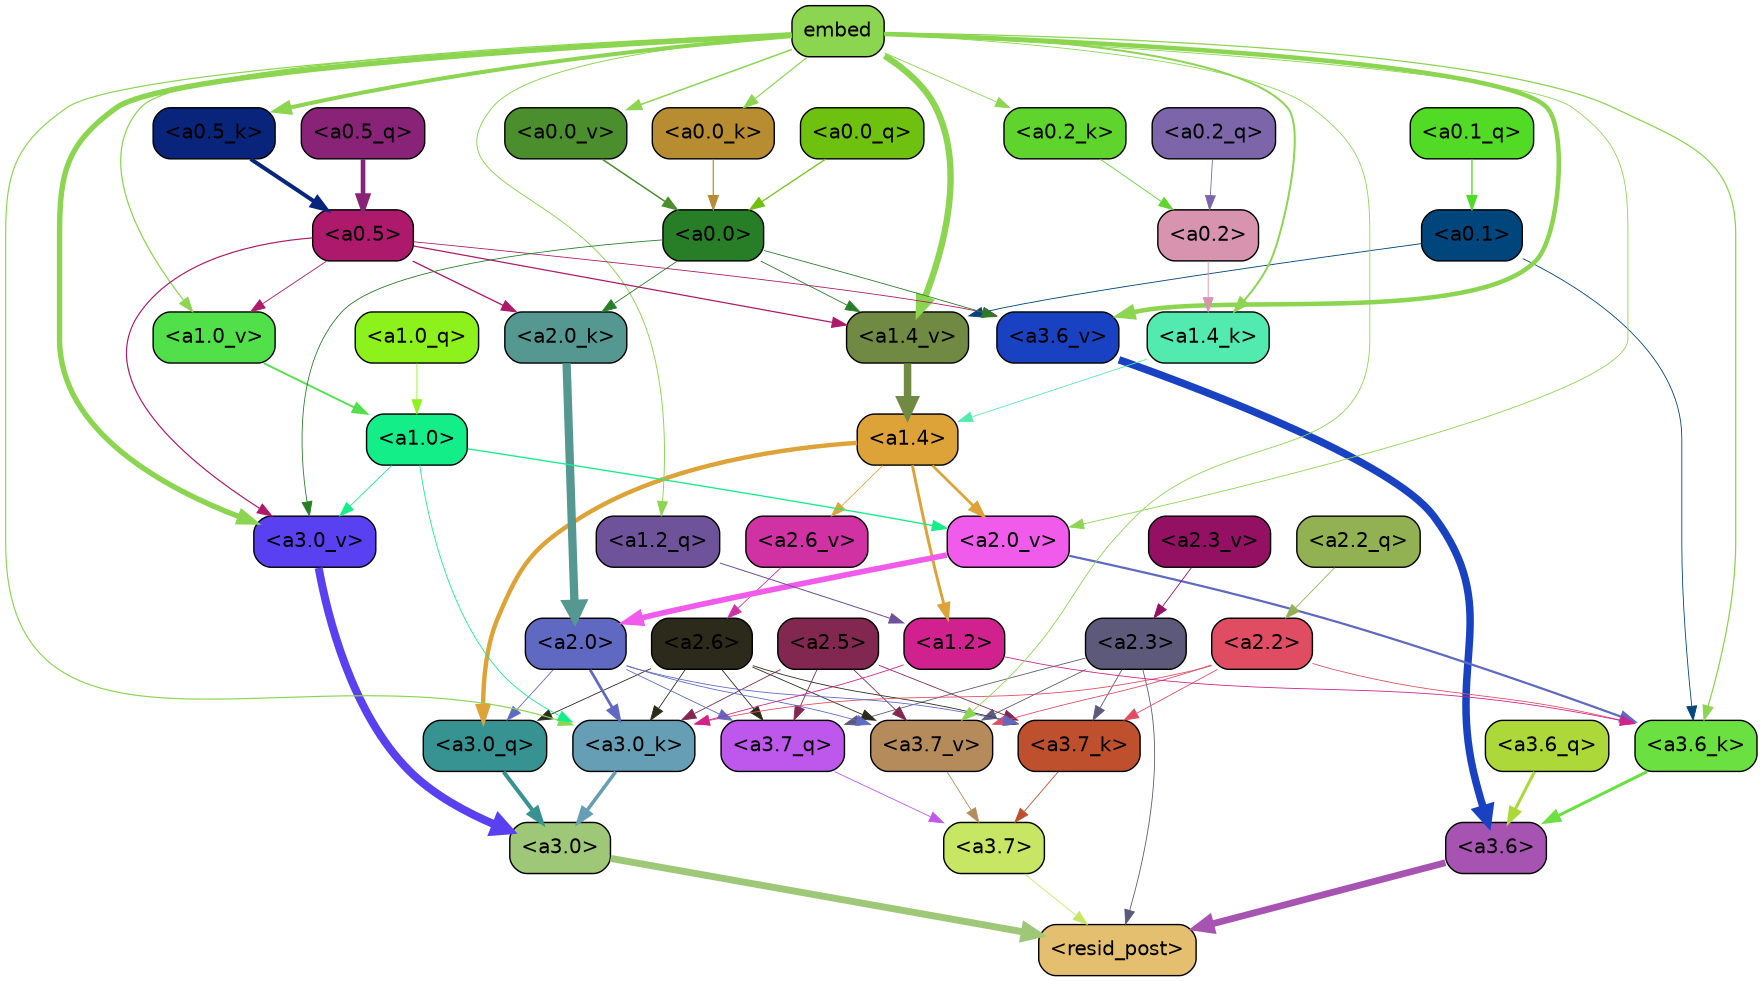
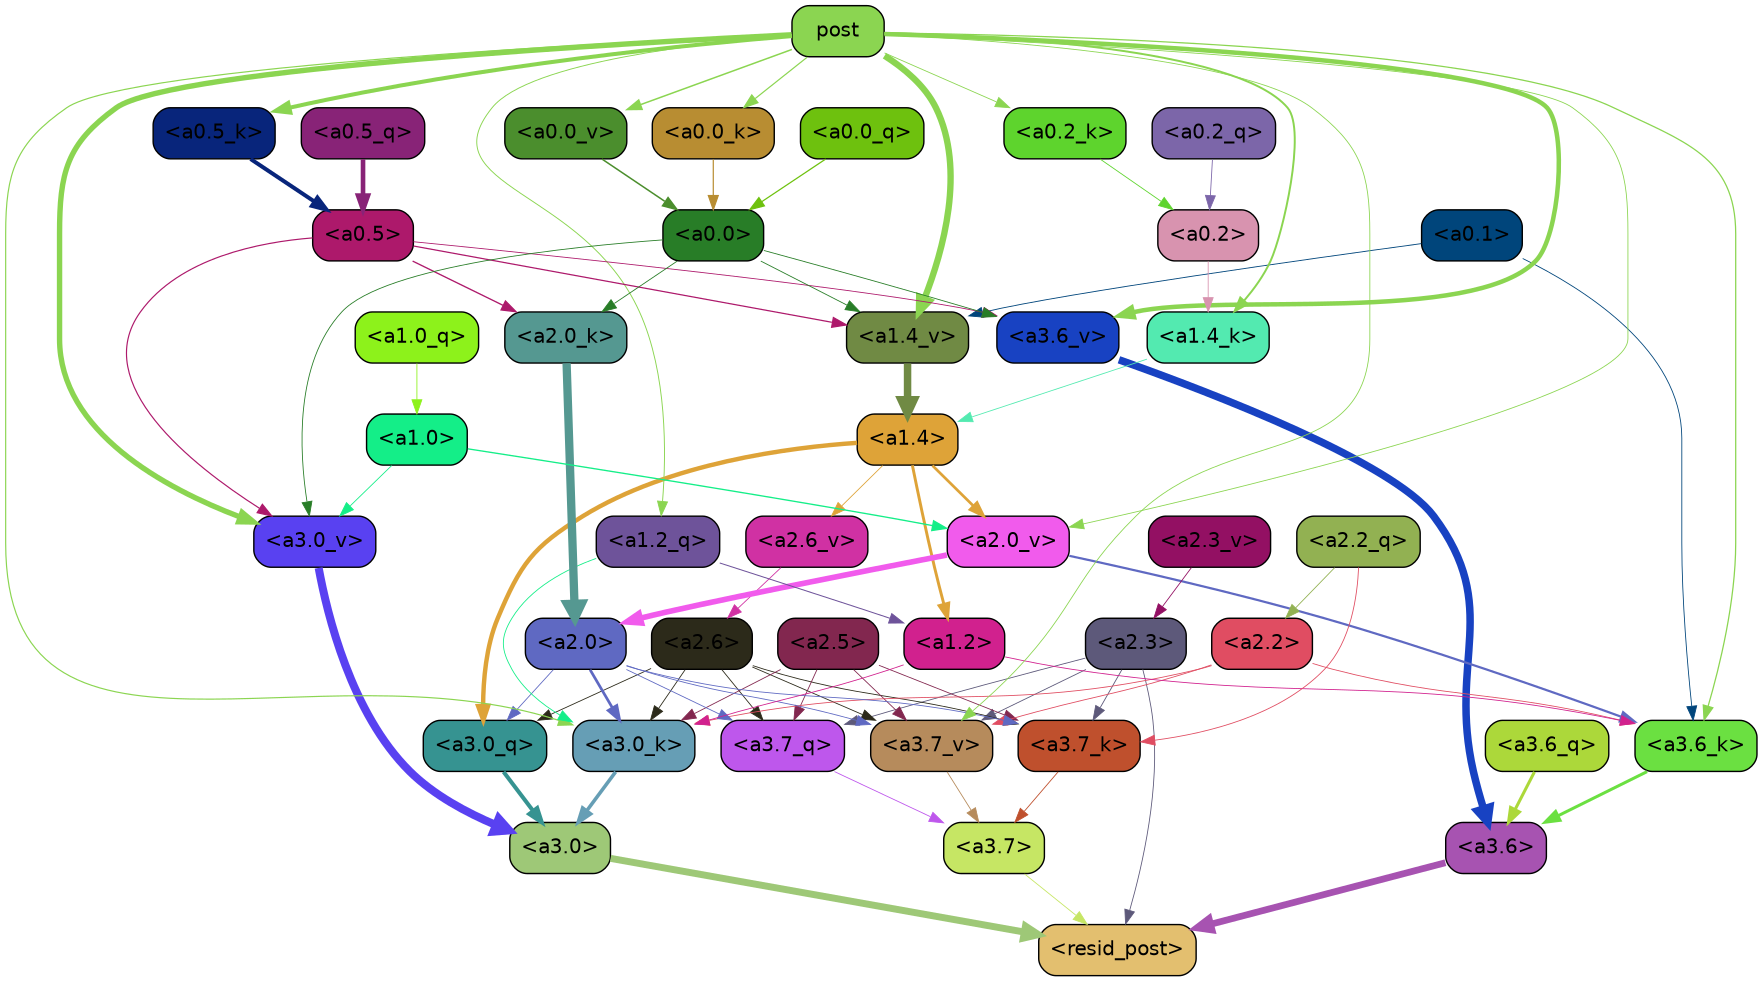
  strict digraph {
    splines=true
    node [color=black fontname=Helvetica shape=box style="filled, rounded"]
    edge [color="#8bd551" penwidth=0.6]
    "<a3.7>" [fillcolor="#c6e664"]
    "<resid_post>" [fillcolor="#e3bf6f"]
    "<a3.6>" [fillcolor="#a753b1"]
    "<a3.0>" [fillcolor="#9ec877"]
    "<a2.3>" [fillcolor="#5d597a"]
    "<a3.7_q>" [fillcolor="#be57ec"]
    "<a3.7_k>" [fillcolor="#bf502d"]
    "<a3.7_v>" [fillcolor="#b68b5c"]
    "<a3.6_q>" [fillcolor="#acd83a"]
    "<a3.0_q>" [fillcolor="#369391"]
    "<a3.6_k>" [fillcolor="#6be041"]
    "<a3.0_k>" [fillcolor="#669eb5"]
    "<a3.6_v>" [fillcolor="#1842c2"]
    "<a3.0_v>" [fillcolor="#5941f1"]
    "<a2.6>" [fillcolor="#2c2a1a"]
    "<a2.5>" [fillcolor="#82274f"]
    "<a2.2>" [fillcolor="#e04d62"]
    "<a2.0>" [fillcolor="#5f69c2"]
    "<a1.4>" [fillcolor="#dea338"]
    "<a2.6_v>" [fillcolor="#d031a3"]
    "<a2.0_v>" [fillcolor="#f15bec"]
    "<a1.2>" [fillcolor="#d1218e"]
    "<a0.1>" [fillcolor="#00457b"]
    "<a1.4_v>" [fillcolor="#708a44"]
-   embed [fillcolor="#8bd551"]
+   embed [fillcolor="#8bd551" label=post]
    "<a1.2_q>" [fillcolor="#6e539a"]
    "<a1.4_k>" [fillcolor="#53eab0"]
-   "<a1.0_v>" [fillcolor="#51e049"]
    "<a0.5_k>" [fillcolor="#08257b"]
    "<a0.2_k>" [fillcolor="#5ed42d"]
    "<a0.0_k>" [fillcolor="#b88d32"]
    "<a0.0_v>" [fillcolor="#4b8e2d"]
    "<a2.0_k>" [fillcolor="#559891"]
    "<a1.0>" [fillcolor="#14ee88"]
    "<a0.5>" [fillcolor="#ad196b"]
    "<a0.2>" [fillcolor="#d893af"]
    "<a0.0>" [fillcolor="#287d27"]
    "<a2.2_q>" [fillcolor="#92b152"]
    "<a2.3_v>" [fillcolor="#931063"]
    "<a1.0_q>" [fillcolor="#8df21b"]
    "<a0.5_q>" [fillcolor="#882377"]
    "<a0.2_q>" [fillcolor="#7c66a9"]
-   "<a0.1_q>" [fillcolor="#51db24"]
    "<a0.0_q>" [fillcolor="#6ec10e"]
    "<a3.7>" -> "<resid_post>" [color="#c6e664"]
    "<a3.6>" -> "<resid_post>" [color="#a753b1" penwidth=4.751592040061951]
    "<a3.0>" -> "<resid_post>" [color="#9ec877" penwidth=4.904066681861877]
    "<a2.3>" -> "<resid_post>" [color="#5d597a"]
    "<a2.3>" -> "<a3.7_q>" [color="#5d597a"]
    "<a2.3>" -> "<a3.7_k>" [color="#5d597a" penwidth=0.6069068089127541]
    "<a2.3>" -> "<a3.7_v>" [color="#5d597a"]
    "<a3.7_q>" -> "<a3.7>" [color="#be57ec"]
    "<a3.7_k>" -> "<a3.7>" [color="#bf502d"]
    "<a3.7_v>" -> "<a3.7>" [color="#b68b5c"]
    "<a3.6_q>" -> "<a3.6>" [color="#acd83a" penwidth=2.160832464694977]
    "<a3.0_q>" -> "<a3.0>" [color="#369391" penwidth=2.870753765106201]
    "<a3.6_k>" -> "<a3.6>" [color="#6be041" penwidth=2.13908451795578]
    "<a3.0_k>" -> "<a3.0>" [color="#669eb5" penwidth=2.520303964614868]
    "<a3.6_v>" -> "<a3.6>" [color="#1842c2" penwidth=5.297133803367615]
    "<a3.0_v>" -> "<a3.0>" [color="#5941f1" penwidth=5.680712580680847]
    "<a2.6>" -> "<a3.7_q>" [color="#2c2a1a"]
    "<a2.6>" -> "<a3.7_k>" [color="#2c2a1a"]
    "<a2.6>" -> "<a3.7_v>" [color="#2c2a1a"]
    "<a2.6>" -> "<a3.0_q>" [color="#2c2a1a"]
    "<a2.6>" -> "<a3.0_k>" [color="#2c2a1a"]
    "<a2.5>" -> "<a3.7_q>" [color="#82274f"]
    "<a2.5>" -> "<a3.7_k>" [color="#82274f"]
    "<a2.5>" -> "<a3.7_v>" [color="#82274f"]
    "<a2.5>" -> "<a3.0_k>" [color="#82274f"]
-   "<a2.2>" -> "<a3.7_k>" [color="#e04d62"]
+   "<a2.2_q>" -> "<a3.7_k>" [color="#e04d62"]
    "<a2.2>" -> "<a3.7_v>" [color="#e04d62"]
    "<a2.2>" -> "<a3.6_k>" [color="#e04d62"]
    "<a2.2>" -> "<a3.0_k>" [color="#e04d62"]
    "<a2.0>" -> "<a3.7_q>" [color="#5f69c2"]
    "<a2.0>" -> "<a3.7_k>" [color="#5f69c2"]
    "<a2.0>" -> "<a3.7_v>" [color="#5f69c2"]
    "<a2.0>" -> "<a3.0_q>" [color="#5f69c2"]
    "<a2.0>" -> "<a3.0_k>" [color="#5f69c2" penwidth=1.9353990852832794]
    "<a1.4>" -> "<a3.0_q>" [color="#dea338" penwidth=3.1279823780059814]
    "<a1.4>" -> "<a2.6_v>" [color="#dea338"]
    "<a1.4>" -> "<a2.0_v>" [color="#dea338" penwidth=1.9170897603034973]
    "<a1.4>" -> "<a1.2>" [color="#dea338" penwidth=2.0727532356977463]
    "<a2.6_v>" -> "<a2.6>" [color="#d031a3"]
    "<a2.0_v>" -> "<a3.6_k>" [color="#5f69c2" penwidth=1.564806342124939]
    "<a2.0_v>" -> "<a2.0>" [color="#f15bec" penwidth=3.9621697664260864]
    "<a1.2>" -> "<a3.6_k>" [color="#d1218e"]
    "<a1.2>" -> "<a3.0_k>" [color="#d1218e"]
    "<a0.1>" -> "<a3.6_k>" [color="#00457b"]
    "<a0.1>" -> "<a1.4_v>" [color="#00457b" penwidth=0.6202214732766151]
    "<a1.4_v>" -> "<a1.4>" [color="#708a44" penwidth=5.280138969421387]
    embed -> "<a3.7_v>"
    embed -> "<a3.6_k>" [penwidth=0.8915999233722687]
    embed -> "<a3.0_k>" [penwidth=0.832088902592659]
    embed -> "<a3.6_v>" [penwidth=3.1840110421180725]
    embed -> "<a3.0_v>" [penwidth=3.8132747188210487]
    embed -> "<a2.0_v>"
    embed -> "<a1.4_v>" [penwidth=4.4888065457344055]
    embed -> "<a1.2_q>" [penwidth=0.6670737266540527]
    embed -> "<a1.4_k>" [penwidth=1.3912410736083984]
-   embed -> "<a1.0_v>" [penwidth=0.8796700537204742]
    embed -> "<a0.5_k>" [penwidth=2.847888708114624]
    embed -> "<a0.2_k>"
    embed -> "<a0.0_k>" [penwidth=0.8456993401050568]
    embed -> "<a0.0_v>" [penwidth=1.0739320516586304]
    "<a1.2_q>" -> "<a1.2>" [color="#6e539a" penwidth=0.7185482024215162]
    "<a1.4_k>" -> "<a1.4>" [color="#53eab0"]
-   "<a1.0_v>" -> "<a1.0>" [color="#51e049" penwidth=1.318962275981903]
    "<a0.5_k>" -> "<a0.5>" [color="#08257b" penwidth=2.847884178161621]
    "<a0.2_k>" -> "<a0.2>" [color="#5ed42d"]
    "<a0.0_k>" -> "<a0.0>" [color="#b88d32" penwidth=0.8456957042217255]
    "<a0.0_v>" -> "<a0.0>" [color="#4b8e2d" penwidth=1.0739268958568573]
    "<a2.0_k>" -> "<a2.0>" [color="#559891" penwidth=5.859246134757996]
-   "<a1.0>" -> "<a3.0_k>" [color="#14ee88"]
+   "<a1.2_q>" -> "<a3.0_k>" [color="#14ee88"]
    "<a1.0>" -> "<a3.0_v>" [color="#14ee88"]
    "<a1.0>" -> "<a2.0_v>" [color="#14ee88" penwidth=0.9450988052412868]
    "<a0.5>" -> "<a3.6_v>" [color="#ad196b"]
    "<a0.5>" -> "<a3.0_v>" [color="#ad196b" penwidth=0.8331108838319778]
    "<a0.5>" -> "<a1.4_v>" [color="#ad196b" penwidth=0.8757842034101486]
-   "<a0.5>" -> "<a1.0_v>" [color="#ad196b"]
    "<a0.5>" -> "<a2.0_k>" [color="#ad196b" penwidth=0.9412797391414642]
    "<a0.2>" -> "<a1.4_k>" [color="#d893af"]
    "<a0.0>" -> "<a3.6_v>" [color="#287d27"]
    "<a0.0>" -> "<a3.0_v>" [color="#287d27"]
    "<a0.0>" -> "<a1.4_v>" [color="#287d27"]
    "<a0.0>" -> "<a2.0_k>" [color="#287d27"]
    "<a2.2_q>" -> "<a2.2>" [color="#92b152"]
    "<a2.3_v>" -> "<a2.3>" [color="#931063"]
    "<a1.0_q>" -> "<a1.0>" [color="#8df21b"]
    "<a0.5_q>" -> "<a0.5>" [color="#882377" penwidth=3.2608389854431152]
    "<a0.2_q>" -> "<a0.2>" [color="#7c66a9"]
-   "<a0.1_q>" -> "<a0.1>" [color="#51db24" penwidth=0.9313003718852997]
    "<a0.0_q>" -> "<a0.0>" [color="#6ec10e" penwidth=0.889376699924469]
  }
